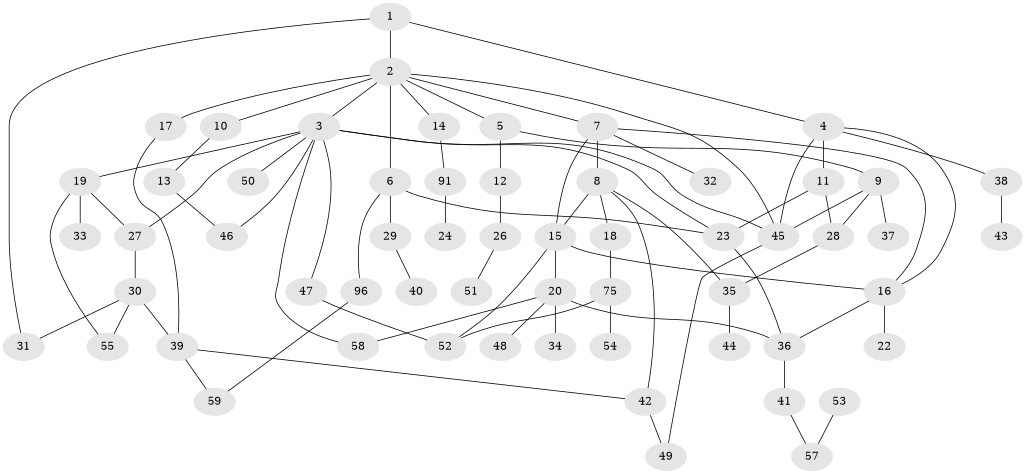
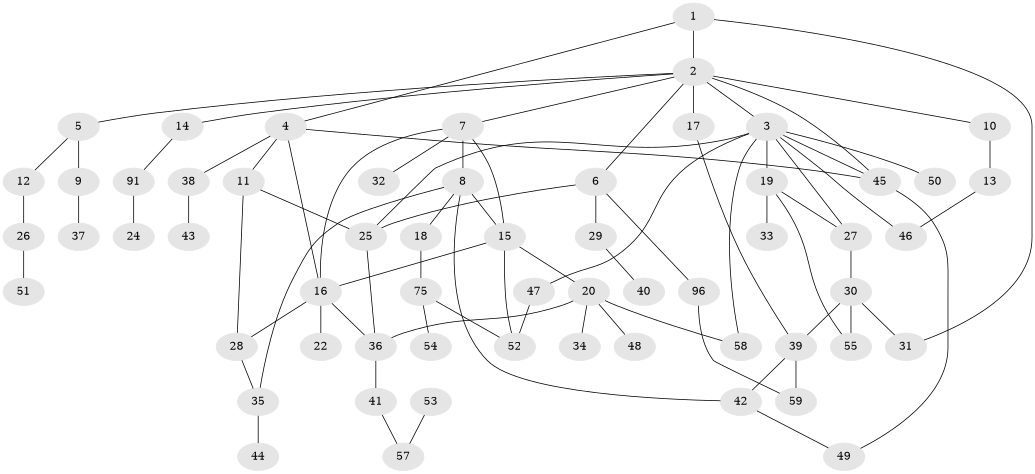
  graph {
    node [color=gray90 style=filled]
    edge [weight=1.0]
    1
    2
    4
    31
    3
    5
    6
    7
    10
    14
    17
    45
    11
    38
    16
    19
-   23
+   23 [label=25]
    27
    46
    47
    50
    58
    9
    12
    29
    n26 [label=96]
    8
    15
    32
    13
    n31 [label=91]
    39
    49
    33
    55
    36
    30
    52
    28
    43
    37
    26
    40
    59
    18
    35
    42
    20
    22
    n50 [label=75]
    44
    51
    24
    34
    48
    41
    54
    53
    57
    1 -- 2
    1 -- 4
    1 -- 31
    2 -- 3
    2 -- 5
    2 -- 6
    2 -- 7
    2 -- 10
    2 -- 14
    2 -- 17 [weight=2.0]
    2 -- 45
    4 -- 45
    4 -- 11
    4 -- 38
    4 -- 16
    3 -- 45
    3 -- 19
    3 -- 23
    3 -- 27
    3 -- 46
    3 -- 47
    3 -- 50
    3 -- 58
    5 -- 9
    5 -- 12
    6 -- 23
    6 -- 29 [weight=2.0]
    6 -- n26
    7 -- 16
    7 -- 8
    7 -- 15
    7 -- 32
    10 -- 13 [weight=2.0]
    14 -- n31
    17 -- 39
    45 -- 49
    11 -- 23
    11 -- 28
    38 -- 43
    16 -- 36
    16 -- 22 [weight=2.0]
    19 -- 27
    19 -- 33
    19 -- 55
    23 -- 36
    27 -- 30
    47 -- 52
-   9 -- 45
-   9 -- 28
+   16 -- 28
    9 -- 37
    12 -- 26 [weight=2.0]
    29 -- 40
    n26 -- 59
    8 -- 15
    8 -- 18
    8 -- 35
    8 -- 42
    15 -- 16
    15 -- 52
    15 -- 20
    13 -- 46
    n31 -- 24
    39 -- 59
    39 -- 42
    36 -- 41
    30 -- 31
    30 -- 39 [weight=2.0]
    30 -- 55
    28 -- 35
    26 -- 51
    18 -- n50
    35 -- 44
    42 -- 49
    20 -- 58
    20 -- 36
    20 -- 34
    20 -- 48
    n50 -- 52
    n50 -- 54
    41 -- 57
    53 -- 57
  }
